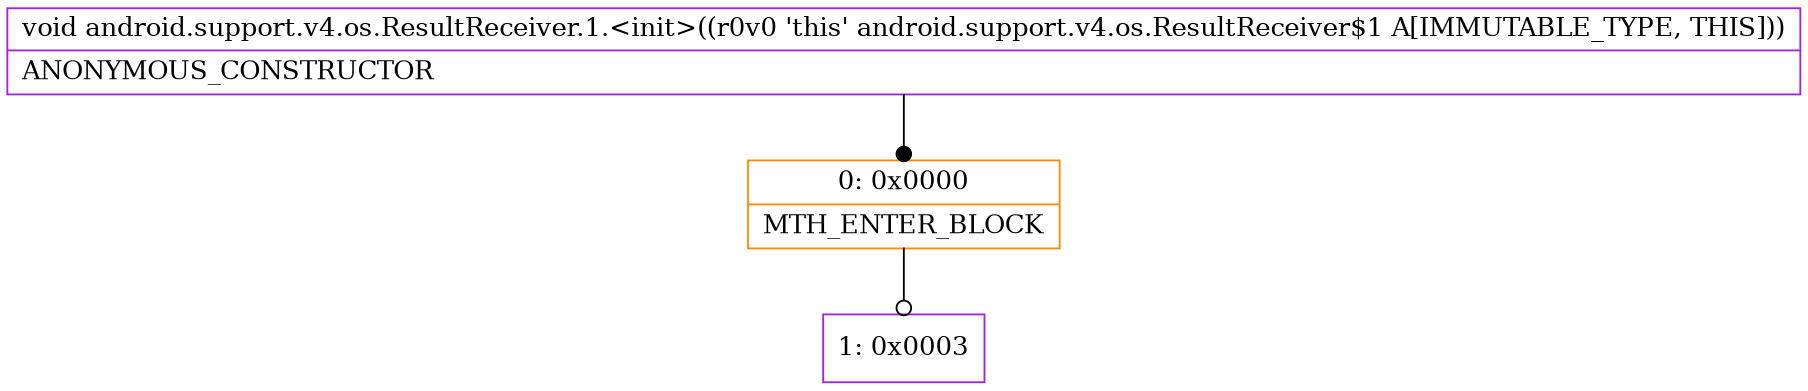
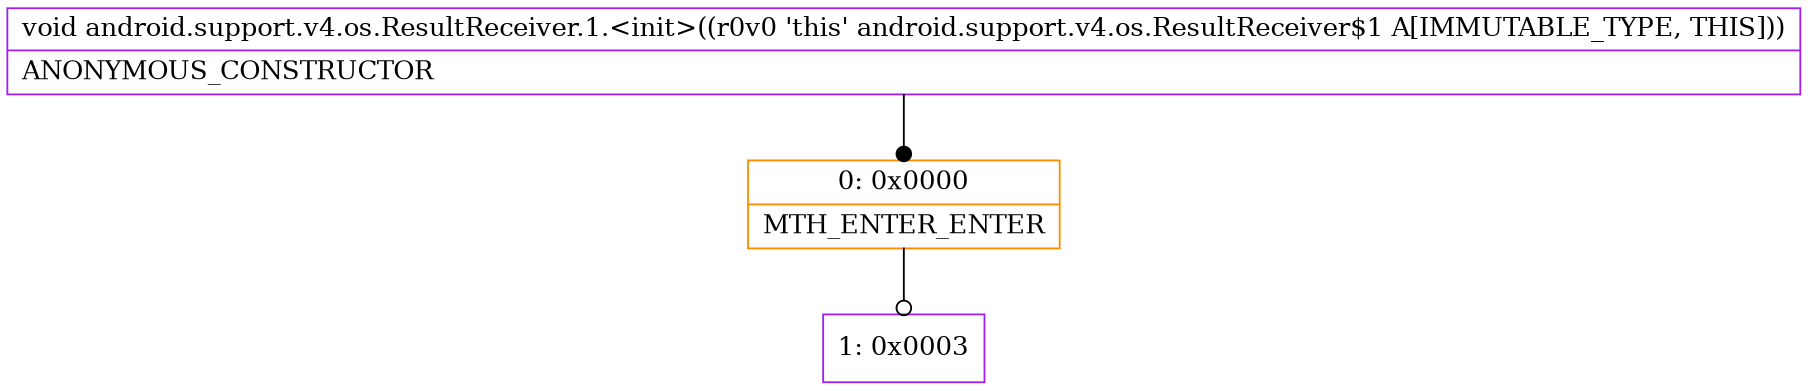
  digraph {
    node [color=purple shape=record]
-   n1 [color=darkorange label="{0\:\ 0x0000|MTH_ENTER_BLOCK\l}"]
+   n1 [color=darkorange label="{0\:\ 0x0000|MTH_ENTER_ENTER\l}"]
    n2 [label="{1\:\ 0x0003}"]
    n3 [label="{void android.support.v4.os.ResultReceiver.1.\<init\>((r0v0 'this' android.support.v4.os.ResultReceiver$1 A[IMMUTABLE_TYPE, THIS]))  | ANONYMOUS_CONSTRUCTOR\l}"]
    subgraph cluster_1 {
      label="R(0)"
    }
    n1 -> n2 [arrowhead=odot]
    n3 -> n1 [arrowhead=dot]
  }
